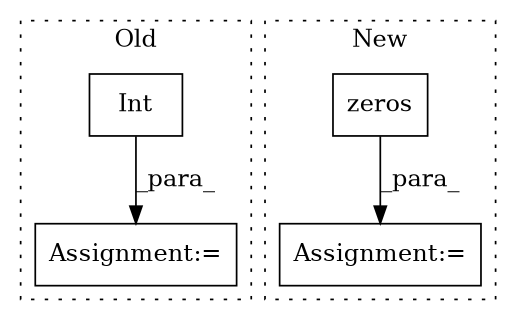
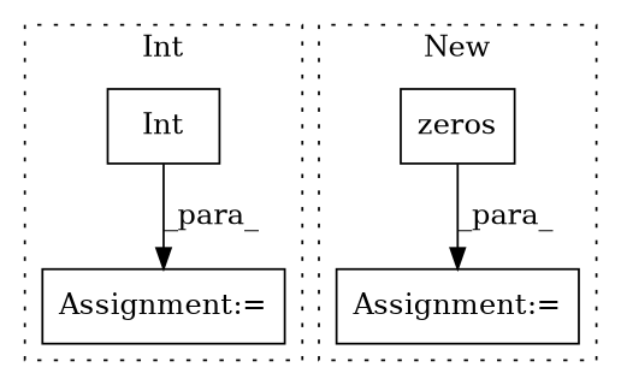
  digraph {
    node [a=32 shape=box]
    n1 [l="4,1" label=Int s="7789,7811"]
    n2 [a=7 l=2 label="Assignment:=" s=7869]
    n3 [l="6,1" label=zeros s="7432,7457"]
    n4 [a=7 l=1 label="Assignment:=" s=7425]
    subgraph cluster_1 {
-     label=Old
+     label=Int
      style=dotted
      n1
      n2
    }
    subgraph cluster_2 {
      label=New
      style=dotted
      n3
      n4
    }
    n1 -> n2 [label=_para_]
    n3 -> n4 [label=_para_]
  }
